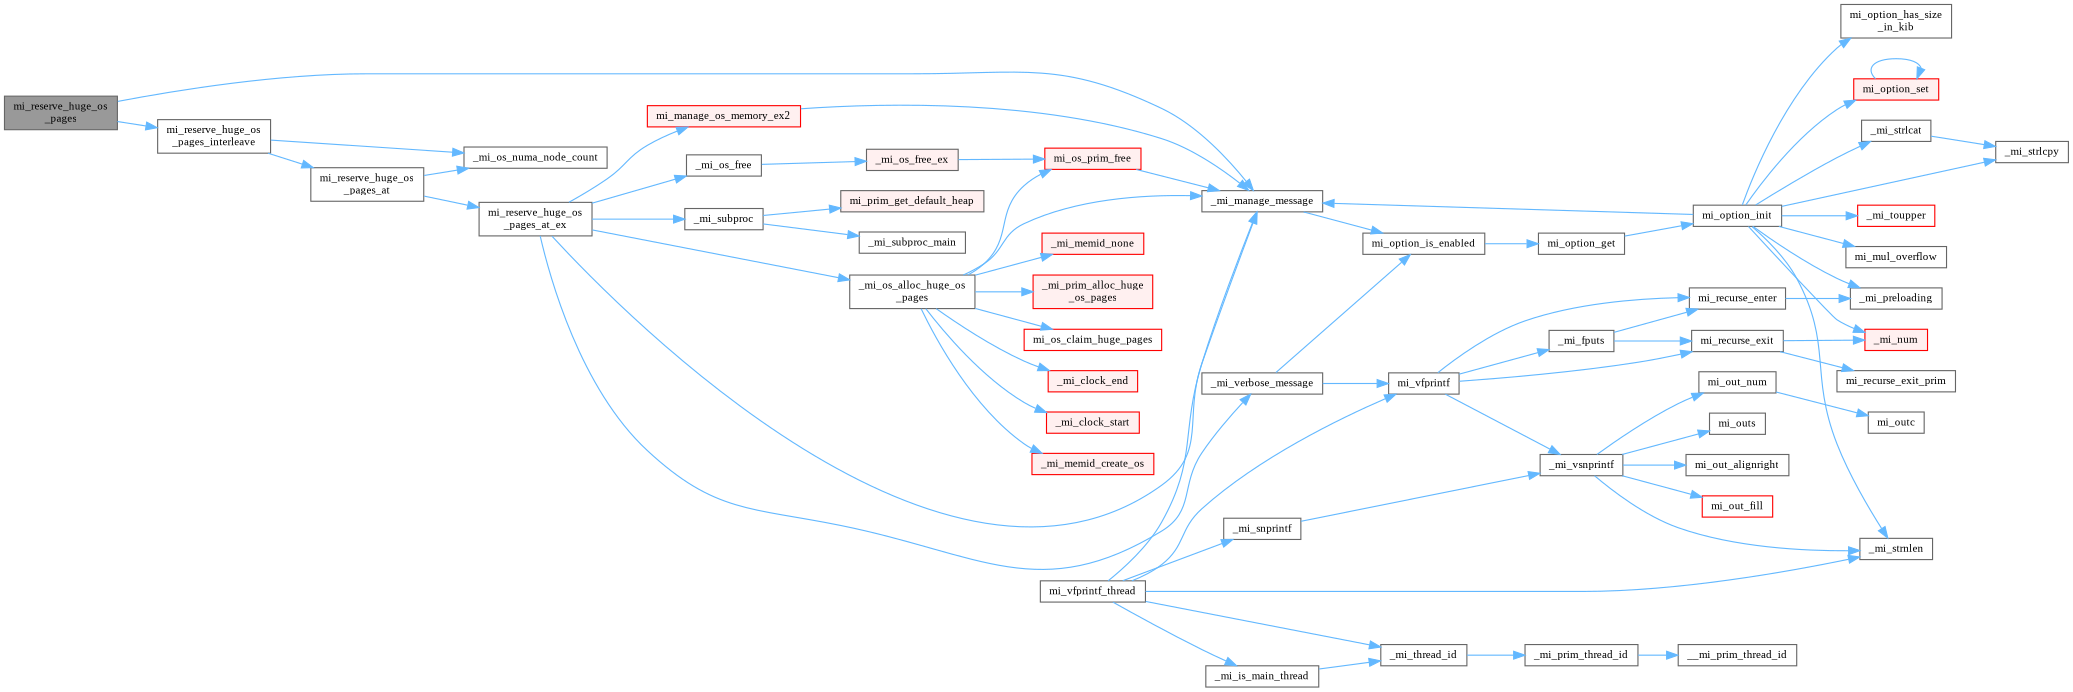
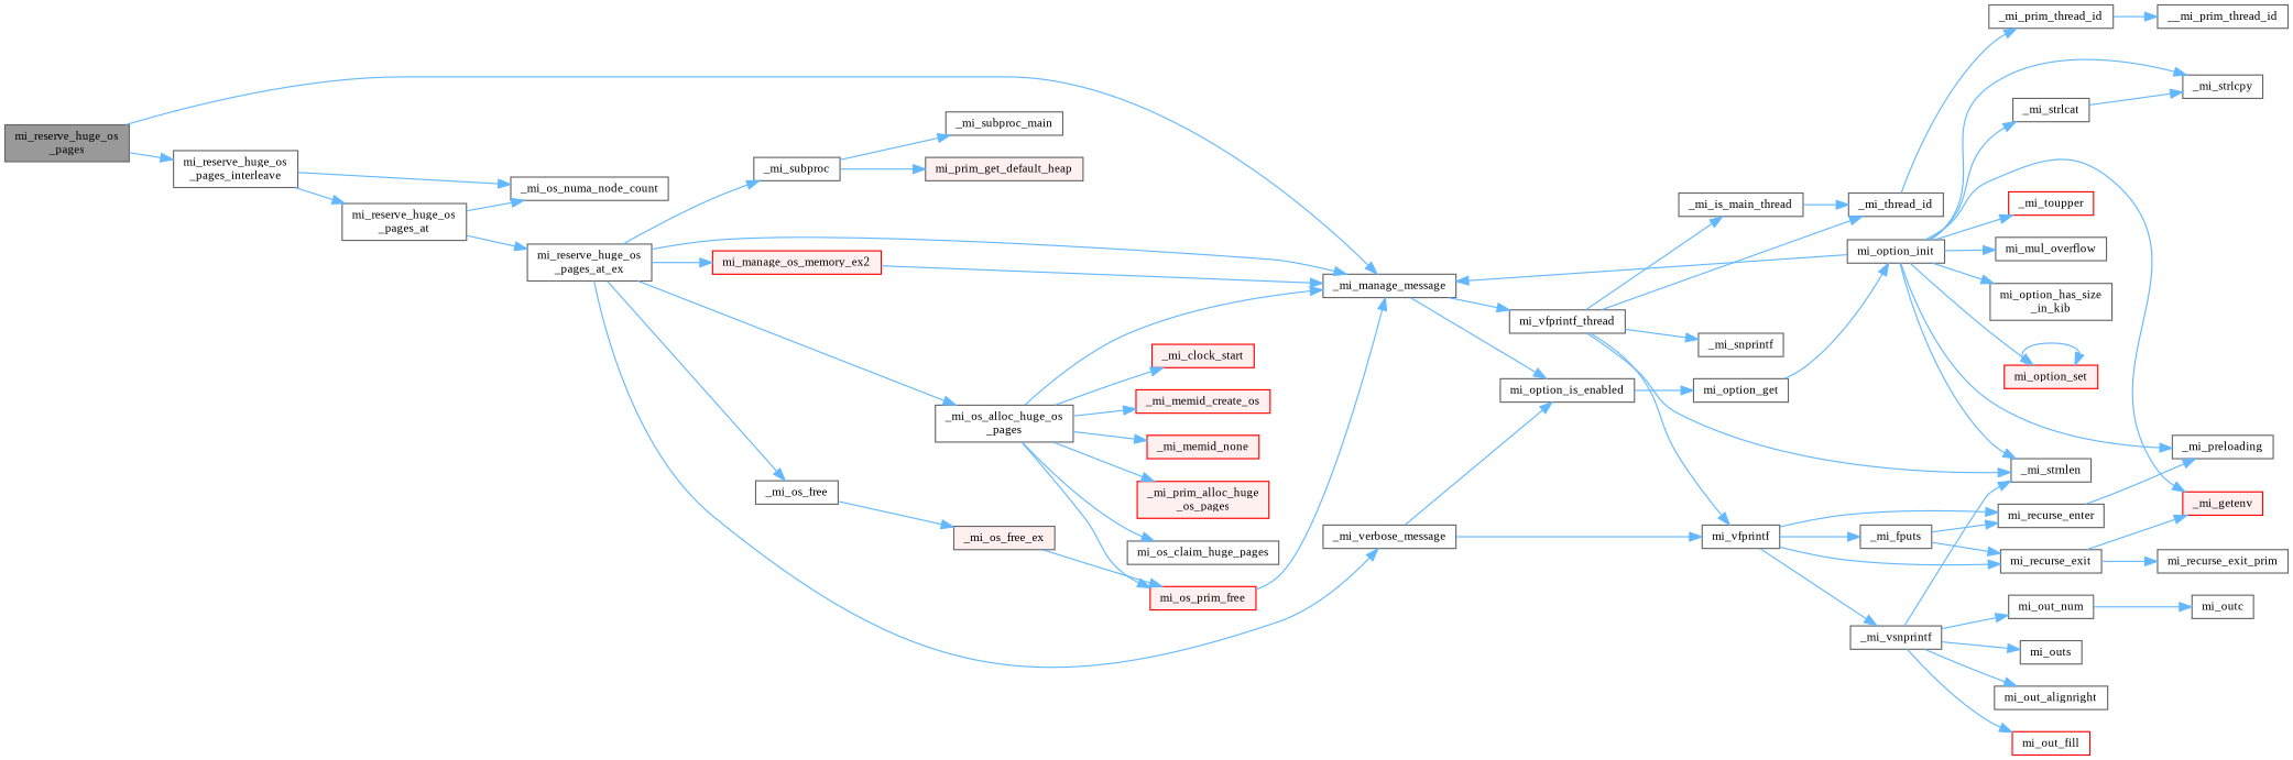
  digraph {
    fontname="Liberation Serif"
    rankdir=LR
    node [color=grey40 fillcolor=white fontname="Liberation Serif" fontsize=10 shape=box style=filled]
    edge [color=steelblue1 fontname="Liberation Serif" fontsize=10 labelfontname=Helvetica labelfontsize=10 style=solid]
    n1 [color=gray40 fillcolor=grey60 fontcolor=black height=0.2 label="mi_reserve_huge_os\l_pages" width=0.4]
    n2 [height=0.2 label=_mi_manage_message width=0.4]
    n3 [height=0.2 label="mi_reserve_huge_os\l_pages_interleave" width=0.4]
    n4 [height=0.2 label=mi_option_is_enabled width=0.4]
    n5 [height=0.2 label=mi_vfprintf_thread width=0.4]
    n6 [height=0.2 label=_mi_os_numa_node_count width=0.4]
    n7 [height=0.2 label="mi_reserve_huge_os\l_pages_at" width=0.4]
    n8 [height=0.2 label=mi_option_get width=0.4]
    n9 [height=0.2 label=_mi_strnlen width=0.4]
    n10 [height=0.2 label=_mi_is_main_thread width=0.4]
    n11 [height=0.2 label=_mi_thread_id width=0.4]
    n12 [height=0.2 label=_mi_snprintf width=0.4]
    n13 [height=0.2 label=mi_vfprintf width=0.4]
    n14 [height=0.2 label=mi_option_init width=0.4]
-   n15 [color=red fillcolor="#FFF0F0" height=0.2 label=_mi_num width=0.4]
+   n15 [color=red fillcolor="#FFF0F0" height=0.2 label=_mi_getenv width=0.4]
    n16 [height=0.2 label=_mi_preloading width=0.4]
    n17 [height=0.2 label=_mi_strlcat width=0.4]
    n18 [height=0.2 label=_mi_strlcpy width=0.4]
    n19 [color=red height=0.2 label=_mi_toupper width=0.4]
    n20 [height=0.2 label=mi_mul_overflow width=0.4]
    n21 [height=0.2 label="mi_option_has_size\l_in_kib" width=0.4]
    n22 [color=red fillcolor="#FFF0F0" height=0.2 label=mi_option_set width=0.4]
    n23 [height=0.2 label=_mi_prim_thread_id width=0.4]
    n24 [height=0.2 label=_mi_vsnprintf width=0.4]
    n25 [height=0.2 label=_mi_fputs width=0.4]
    n26 [height=0.2 label=mi_recurse_enter width=0.4]
    n27 [height=0.2 label=mi_recurse_exit width=0.4]
    n28 [height=0.2 label=__mi_prim_thread_id width=0.4]
    n29 [height=0.2 label=mi_out_alignright width=0.4]
    n30 [color=red height=0.2 label=mi_out_fill width=0.4]
    n31 [height=0.2 label=mi_out_num width=0.4]
    n32 [height=0.2 label=mi_outs width=0.4]
    n33 [height=0.2 label=mi_outc width=0.4]
    n34 [height=0.2 label=mi_recurse_exit_prim width=0.4]
    n35 [height=0.2 label="mi_reserve_huge_os\l_pages_at_ex" width=0.4]
    n36 [height=0.2 label="_mi_os_alloc_huge_os\l_pages" width=0.4]
    n37 [height=0.2 label=_mi_os_free width=0.4]
    n38 [height=0.2 label=_mi_subproc width=0.4]
    n39 [height=0.2 label=_mi_verbose_message width=0.4]
    n40 [color=red fillcolor="#FFF0F0" height=0.2 label=mi_manage_os_memory_ex2 width=0.4]
-   n41 [color=red fillcolor="#FFF0F0" height=0.2 label=_mi_clock_end width=0.4]
    n42 [color=red fillcolor="#FFF0F0" height=0.2 label=_mi_clock_start width=0.4]
    n43 [color=red fillcolor="#FFF0F0" height=0.2 label=_mi_memid_create_os width=0.4]
    n44 [color=red fillcolor="#FFF0F0" height=0.2 label=_mi_memid_none width=0.4]
    n45 [color=red fillcolor="#FFF0F0" height=0.2 label="_mi_prim_alloc_huge\l_os_pages" width=0.4]
-   n46 [color=red height=0.2 label=mi_os_claim_huge_pages width=0.4]
+   n46 [height=0.2 label=mi_os_claim_huge_pages width=0.4]
    n47 [color=red fillcolor="#FFF0F0" height=0.2 label=mi_os_prim_free width=0.4]
    n48 [fillcolor="#FFF0F0" height=0.2 label=_mi_os_free_ex width=0.4]
    n49 [height=0.2 label=_mi_subproc_main width=0.4]
    n50 [fillcolor="#FFF0F0" height=0.2 label=mi_prim_get_default_heap width=0.4]
    n1 -> n2
    n1 -> n3
    n2 -> n4
-   n5 -> n2
+   n2 -> n5
    n3 -> n6
    n3 -> n7
    n4 -> n8
    n5 -> n9
    n5 -> n10
    n5 -> n11
    n5 -> n12
    n5 -> n13
    n7 -> n6
    n7 -> n35
    n8 -> n14
    n10 -> n11
    n11 -> n23
-   n12 -> n24
    n13 -> n24
    n13 -> n25
    n13 -> n26
    n13 -> n27
    n14 -> n2
    n14 -> n9
    n14 -> n15
    n14 -> n16
    n14 -> n17
    n14 -> n18
    n14 -> n19
    n14 -> n20
    n14 -> n21
    n14 -> n22
    n17 -> n18
    n22 -> n22
    n23 -> n28
    n24 -> n9
    n24 -> n29
    n24 -> n30
    n24 -> n31
    n24 -> n32
    n25 -> n26
    n25 -> n27
    n26 -> n16
    n27 -> n15
    n27 -> n34
    n31 -> n33
    n35 -> n2
    n35 -> n36
    n35 -> n37
    n35 -> n38
    n35 -> n39
    n35 -> n40
    n36 -> n2
-   n36 -> n41
    n36 -> n42
    n36 -> n43
    n36 -> n44
    n36 -> n45
    n36 -> n46
    n36 -> n47
    n37 -> n48
    n38 -> n49
    n38 -> n50
    n39 -> n4
    n39 -> n13
    n40 -> n2
    n47 -> n2
    n48 -> n47
  }
